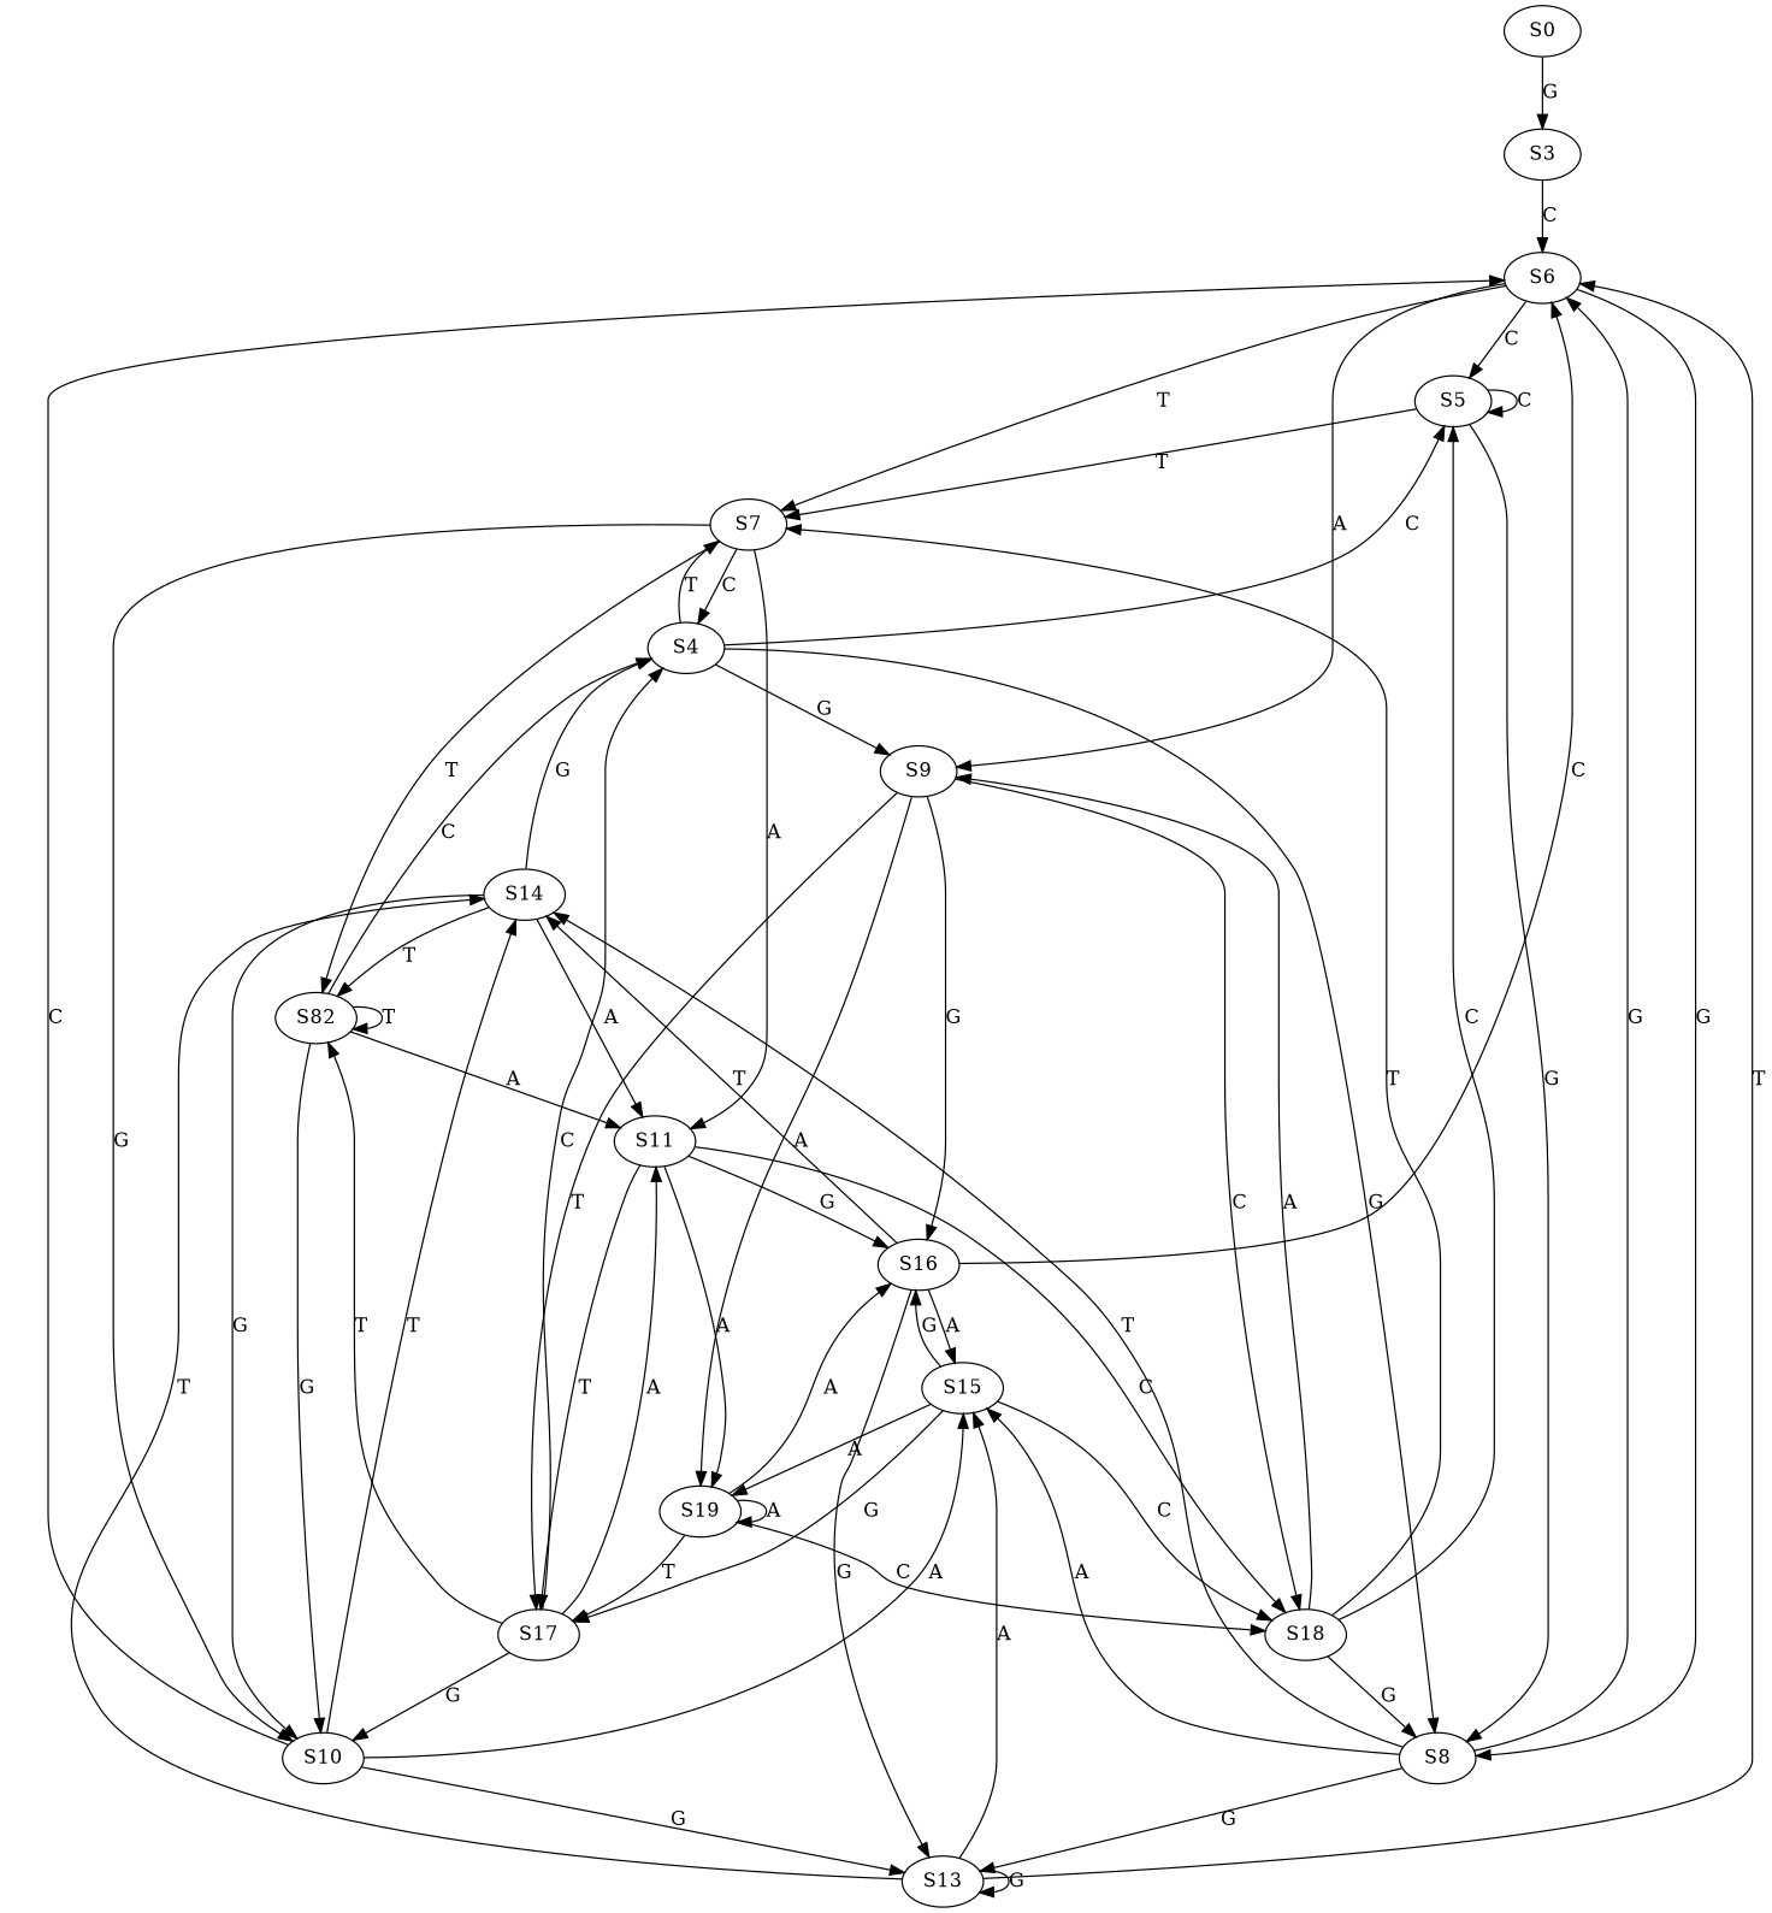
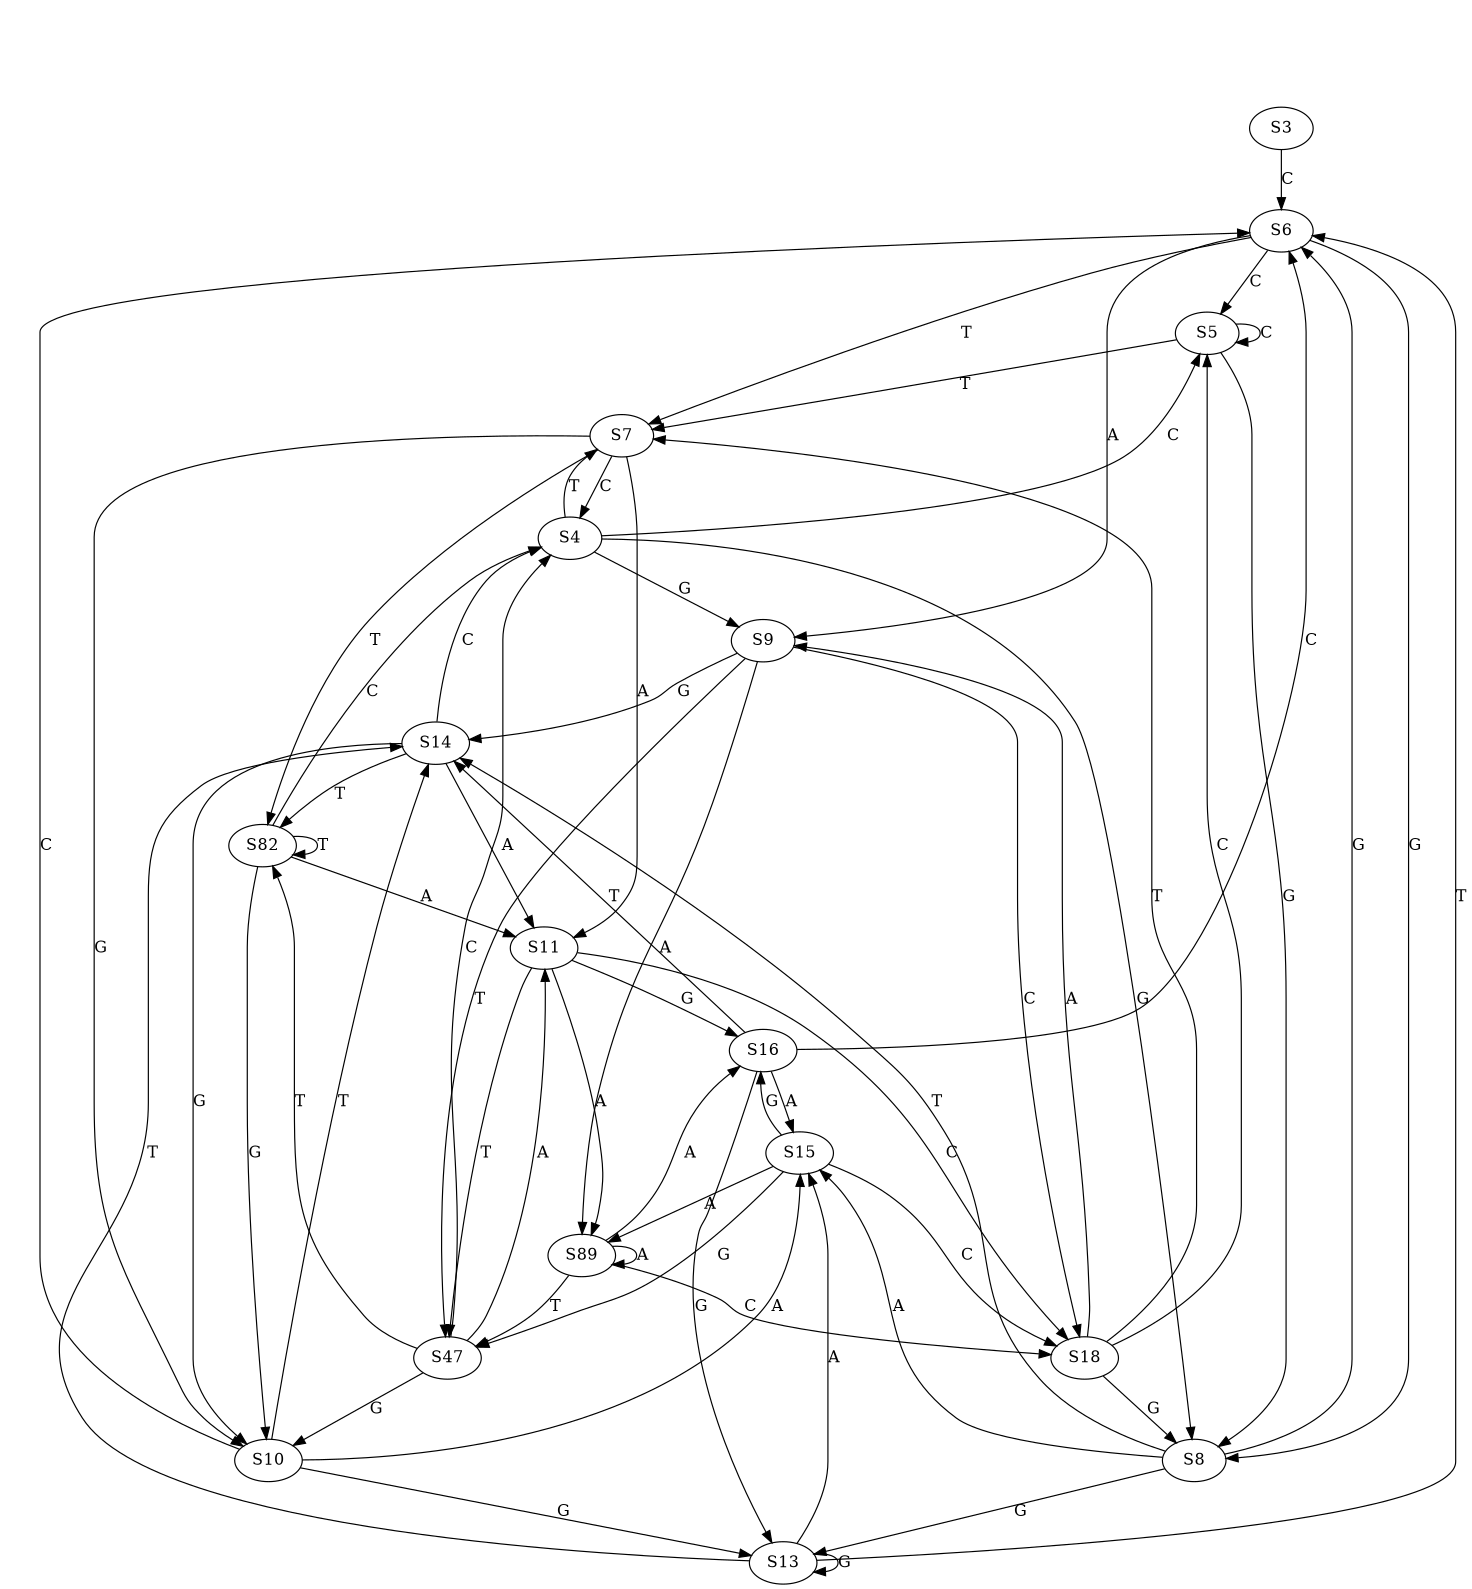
  strict digraph {
-   S0
    S3
    S6
    S4
    S5
    S7
    S8
    S9
    S10
    S11
    n11 [label=S82]
    S13
    S14
    S15
    S16
-   S17
+   S17 [label=S47]
    S18
-   S19
-   S0 -> S3 [label=G]
+   S19 [label=S89]
    S3 -> S6 [label=C]
    S6 -> S5 [label=C]
    S6 -> S7 [label=T]
    S6 -> S8 [label=G]
    S6 -> S9 [label=A]
    S4 -> S5 [label=C]
    S4 -> S7 [label=T]
    S4 -> S8 [label=G]
    S4 -> S9 [label=G]
    S5 -> S5 [label=C]
    S5 -> S7 [label=T]
    S5 -> S8 [label=G]
    S7 -> S4 [label=C]
    S7 -> S10 [label=G]
    S7 -> S11 [label=A]
    S7 -> n11 [label=T]
    S8 -> S6 [label=G]
    S8 -> S13 [label=G]
    S8 -> S14 [label=T]
    S8 -> S15 [label=A]
-   S9 -> S16 [label=G]
+   S9 -> S14 [label=G]
    S9 -> S17 [label=T]
    S9 -> S18 [label=C]
    S9 -> S19 [label=A]
    S10 -> S6 [label=C]
    S10 -> S13 [label=G]
    S10 -> S14 [label=T]
    S10 -> S15 [label=A]
    S11 -> S16 [label=G]
    S11 -> S17 [label=T]
    S11 -> S18 [label=C]
    S11 -> S19 [label=A]
    n11 -> S4 [label=C]
    n11 -> S10 [label=G]
    n11 -> S11 [label=A]
    n11 -> n11 [label=T]
    S13 -> S6 [label=T]
    S13 -> S13 [label=G]
    S13 -> S14 [label=T]
    S13 -> S15 [label=A]
-   S14 -> S4 [label=G]
+   S14 -> S4 [label=C]
    S14 -> S10 [label=G]
    S14 -> S11 [label=A]
    S14 -> n11 [label=T]
    S15 -> S16 [label=G]
    S15 -> S17 [label=G]
    S15 -> S18 [label=C]
    S15 -> S19 [label=A]
    S16 -> S6 [label=C]
    S16 -> S13 [label=G]
    S16 -> S14 [label=T]
    S16 -> S15 [label=A]
    S17 -> S4 [label=C]
    S17 -> S10 [label=G]
    S17 -> S11 [label=A]
    S17 -> n11 [label=T]
    S18 -> S5 [label=C]
    S18 -> S7 [label=T]
    S18 -> S8 [label=G]
    S18 -> S9 [label=A]
    S19 -> S16 [label=A]
    S19 -> S17 [label=T]
    S19 -> S18 [label=C]
    S19 -> S19 [label=A]
  }
